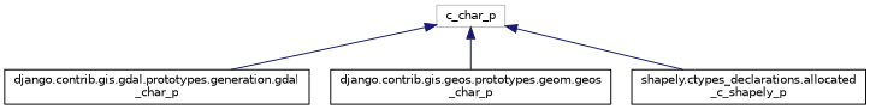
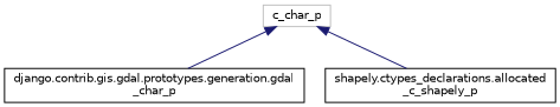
  digraph {
    rankdir=TB
    node [color=black fillcolor=white fontname=Helvetica fontsize=10 shape=record style=filled]
    edge [color=midnightblue dir=back fontname=Helvetica fontsize=10 labelfontname=Helvetica labelfontsize=10 style=solid]
    n1 [color=grey75 height=0.2 label=c_char_p width=0.4]
    n2 [height=0.2 label="django.contrib.gis.gdal.prototypes.generation.gdal\l_char_p" width=0.4]
-   n3 [height=0.2 label="django.contrib.gis.geos.prototypes.geom.geos\l_char_p" width=0.4]
    n4 [height=0.2 label="shapely.ctypes_declarations.allocated\l_c_shapely_p" width=0.4]
    n1 -> n2
-   n1 -> n3
    n1 -> n4
  }
